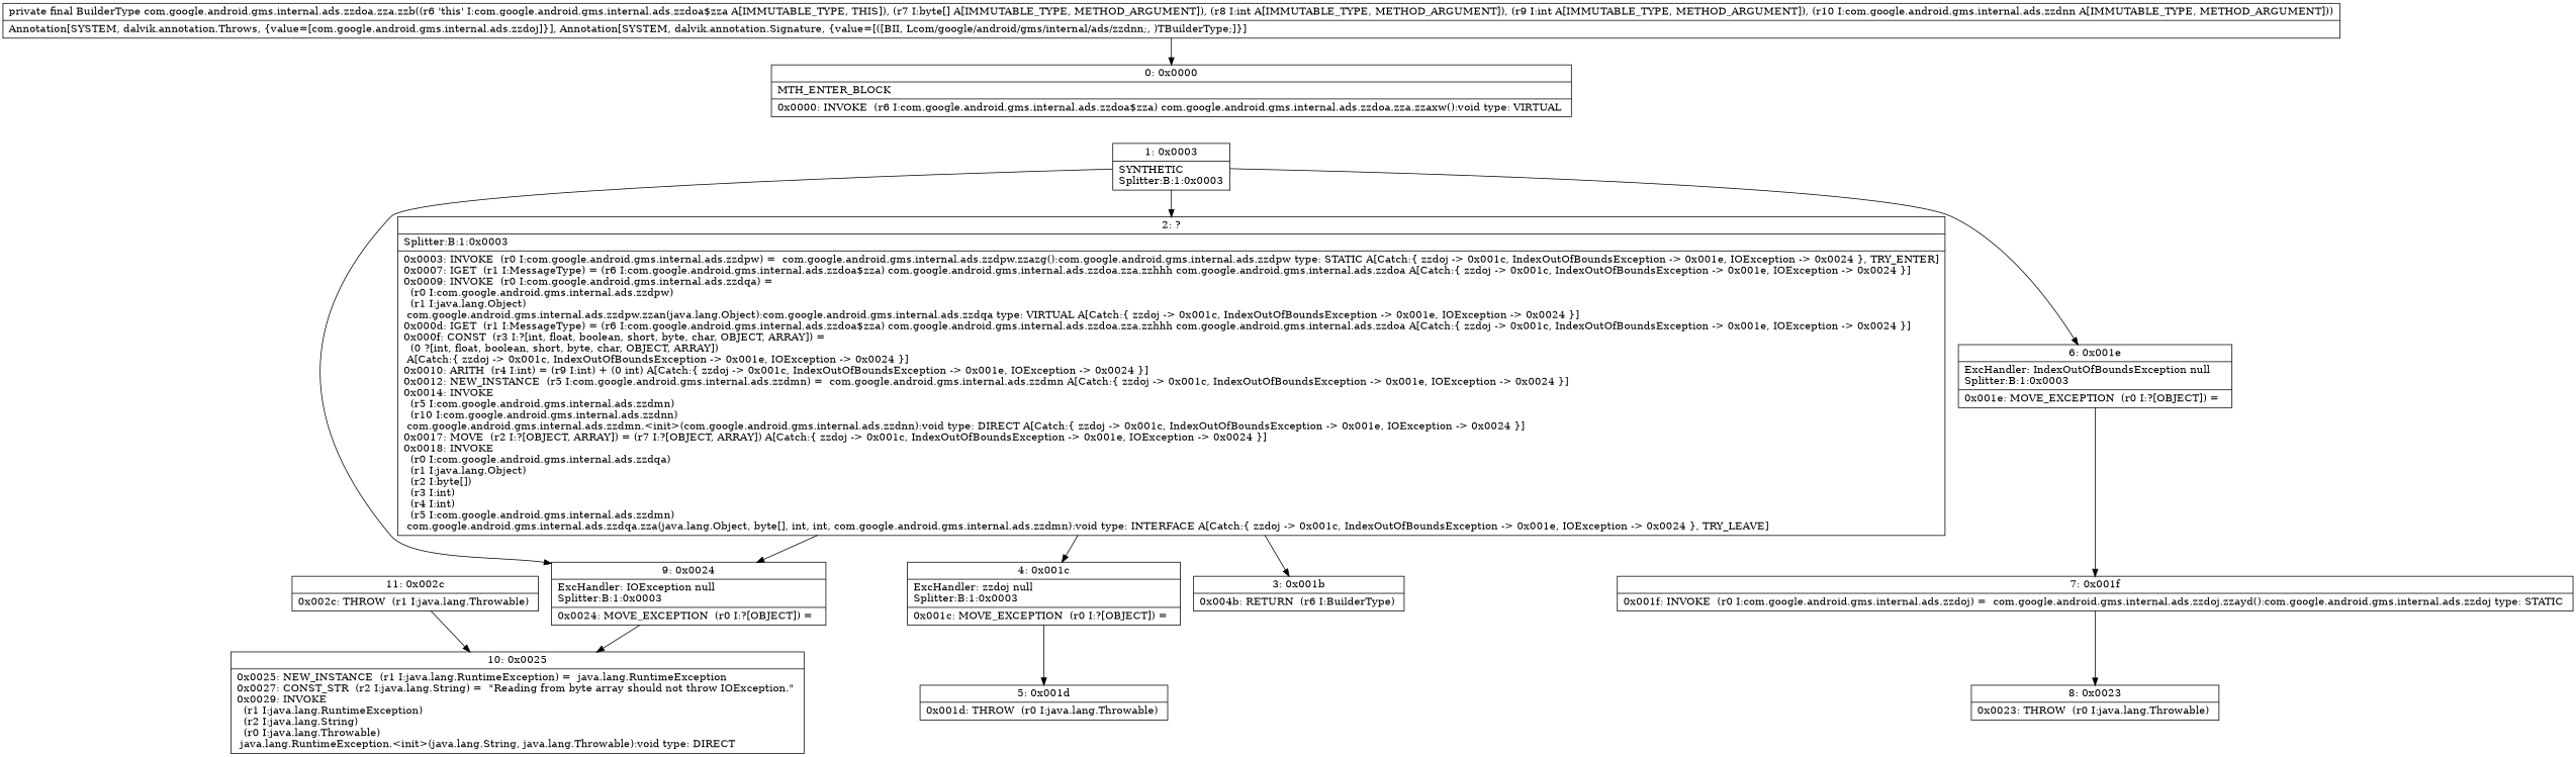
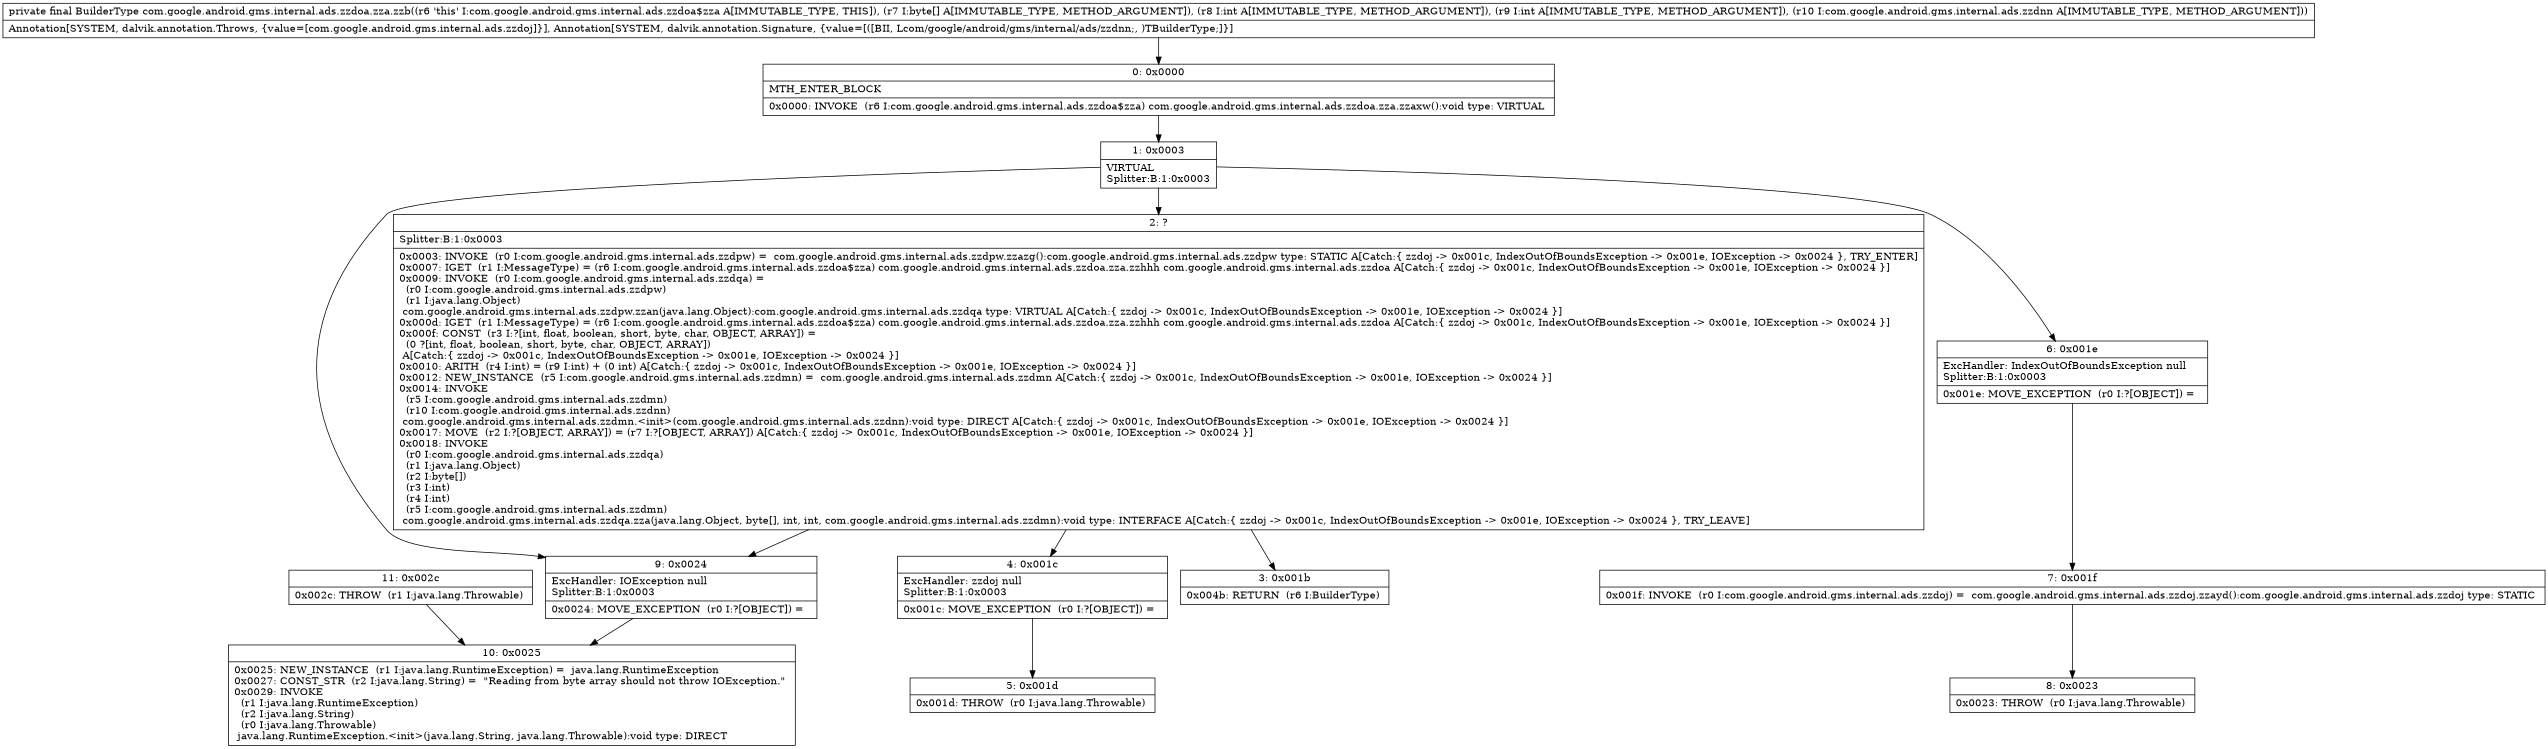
  digraph {
    fontname="DejaVu Serif"
    node [fontname="DejaVu Serif" shape=record]
    edge [fontname="DejaVu Serif"]
    n1 [label="{0\:\ 0x0000|MTH_ENTER_BLOCK\l|0x0000: INVOKE  (r6 I:com.google.android.gms.internal.ads.zzdoa$zza) com.google.android.gms.internal.ads.zzdoa.zza.zzaxw():void type: VIRTUAL \l}"]
-   n2 [label="{1\:\ 0x0003|SYNTHETIC\lSplitter:B:1:0x0003\l}"]
+   n2 [label="{1\:\ 0x0003|VIRTUAL\lSplitter:B:1:0x0003\l}"]
    n3 [label="{2\:\ ?|Splitter:B:1:0x0003\l|0x0003: INVOKE  (r0 I:com.google.android.gms.internal.ads.zzdpw) =  com.google.android.gms.internal.ads.zzdpw.zzazg():com.google.android.gms.internal.ads.zzdpw type: STATIC A[Catch:\{ zzdoj \-\> 0x001c, IndexOutOfBoundsException \-\> 0x001e, IOException \-\> 0x0024 \}, TRY_ENTER]\l0x0007: IGET  (r1 I:MessageType) = (r6 I:com.google.android.gms.internal.ads.zzdoa$zza) com.google.android.gms.internal.ads.zzdoa.zza.zzhhh com.google.android.gms.internal.ads.zzdoa A[Catch:\{ zzdoj \-\> 0x001c, IndexOutOfBoundsException \-\> 0x001e, IOException \-\> 0x0024 \}]\l0x0009: INVOKE  (r0 I:com.google.android.gms.internal.ads.zzdqa) = \l  (r0 I:com.google.android.gms.internal.ads.zzdpw)\l  (r1 I:java.lang.Object)\l com.google.android.gms.internal.ads.zzdpw.zzan(java.lang.Object):com.google.android.gms.internal.ads.zzdqa type: VIRTUAL A[Catch:\{ zzdoj \-\> 0x001c, IndexOutOfBoundsException \-\> 0x001e, IOException \-\> 0x0024 \}]\l0x000d: IGET  (r1 I:MessageType) = (r6 I:com.google.android.gms.internal.ads.zzdoa$zza) com.google.android.gms.internal.ads.zzdoa.zza.zzhhh com.google.android.gms.internal.ads.zzdoa A[Catch:\{ zzdoj \-\> 0x001c, IndexOutOfBoundsException \-\> 0x001e, IOException \-\> 0x0024 \}]\l0x000f: CONST  (r3 I:?[int, float, boolean, short, byte, char, OBJECT, ARRAY]) = \l  (0 ?[int, float, boolean, short, byte, char, OBJECT, ARRAY])\l A[Catch:\{ zzdoj \-\> 0x001c, IndexOutOfBoundsException \-\> 0x001e, IOException \-\> 0x0024 \}]\l0x0010: ARITH  (r4 I:int) = (r9 I:int) + (0 int) A[Catch:\{ zzdoj \-\> 0x001c, IndexOutOfBoundsException \-\> 0x001e, IOException \-\> 0x0024 \}]\l0x0012: NEW_INSTANCE  (r5 I:com.google.android.gms.internal.ads.zzdmn) =  com.google.android.gms.internal.ads.zzdmn A[Catch:\{ zzdoj \-\> 0x001c, IndexOutOfBoundsException \-\> 0x001e, IOException \-\> 0x0024 \}]\l0x0014: INVOKE  \l  (r5 I:com.google.android.gms.internal.ads.zzdmn)\l  (r10 I:com.google.android.gms.internal.ads.zzdnn)\l com.google.android.gms.internal.ads.zzdmn.\<init\>(com.google.android.gms.internal.ads.zzdnn):void type: DIRECT A[Catch:\{ zzdoj \-\> 0x001c, IndexOutOfBoundsException \-\> 0x001e, IOException \-\> 0x0024 \}]\l0x0017: MOVE  (r2 I:?[OBJECT, ARRAY]) = (r7 I:?[OBJECT, ARRAY]) A[Catch:\{ zzdoj \-\> 0x001c, IndexOutOfBoundsException \-\> 0x001e, IOException \-\> 0x0024 \}]\l0x0018: INVOKE  \l  (r0 I:com.google.android.gms.internal.ads.zzdqa)\l  (r1 I:java.lang.Object)\l  (r2 I:byte[])\l  (r3 I:int)\l  (r4 I:int)\l  (r5 I:com.google.android.gms.internal.ads.zzdmn)\l com.google.android.gms.internal.ads.zzdqa.zza(java.lang.Object, byte[], int, int, com.google.android.gms.internal.ads.zzdmn):void type: INTERFACE A[Catch:\{ zzdoj \-\> 0x001c, IndexOutOfBoundsException \-\> 0x001e, IOException \-\> 0x0024 \}, TRY_LEAVE]\l}"]
    n4 [label="{6\:\ 0x001e|ExcHandler: IndexOutOfBoundsException null\lSplitter:B:1:0x0003\l|0x001e: MOVE_EXCEPTION  (r0 I:?[OBJECT]) =  \l}"]
    n5 [label="{9\:\ 0x0024|ExcHandler: IOException null\lSplitter:B:1:0x0003\l|0x0024: MOVE_EXCEPTION  (r0 I:?[OBJECT]) =  \l}"]
    n6 [label="{4\:\ 0x001c|ExcHandler: zzdoj null\lSplitter:B:1:0x0003\l|0x001c: MOVE_EXCEPTION  (r0 I:?[OBJECT]) =  \l}"]
    n7 [label="{3\:\ 0x001b|0x004b: RETURN  (r6 I:BuilderType) \l}"]
    n8 [label="{5\:\ 0x001d|0x001d: THROW  (r0 I:java.lang.Throwable) \l}"]
    n9 [label="{7\:\ 0x001f|0x001f: INVOKE  (r0 I:com.google.android.gms.internal.ads.zzdoj) =  com.google.android.gms.internal.ads.zzdoj.zzayd():com.google.android.gms.internal.ads.zzdoj type: STATIC \l}"]
    n10 [label="{10\:\ 0x0025|0x0025: NEW_INSTANCE  (r1 I:java.lang.RuntimeException) =  java.lang.RuntimeException \l0x0027: CONST_STR  (r2 I:java.lang.String) =  \"Reading from byte array should not throw IOException.\" \l0x0029: INVOKE  \l  (r1 I:java.lang.RuntimeException)\l  (r2 I:java.lang.String)\l  (r0 I:java.lang.Throwable)\l java.lang.RuntimeException.\<init\>(java.lang.String, java.lang.Throwable):void type: DIRECT \l}"]
    n11 [label="{8\:\ 0x0023|0x0023: THROW  (r0 I:java.lang.Throwable) \l}"]
    n12 [label="{11\:\ 0x002c|0x002c: THROW  (r1 I:java.lang.Throwable) \l}"]
    n13 [label="{private final BuilderType com.google.android.gms.internal.ads.zzdoa.zza.zzb((r6 'this' I:com.google.android.gms.internal.ads.zzdoa$zza A[IMMUTABLE_TYPE, THIS]), (r7 I:byte[] A[IMMUTABLE_TYPE, METHOD_ARGUMENT]), (r8 I:int A[IMMUTABLE_TYPE, METHOD_ARGUMENT]), (r9 I:int A[IMMUTABLE_TYPE, METHOD_ARGUMENT]), (r10 I:com.google.android.gms.internal.ads.zzdnn A[IMMUTABLE_TYPE, METHOD_ARGUMENT]))  | Annotation[SYSTEM, dalvik.annotation.Throws, \{value=[com.google.android.gms.internal.ads.zzdoj]\}], Annotation[SYSTEM, dalvik.annotation.Signature, \{value=[([BII, Lcom\/google\/android\/gms\/internal\/ads\/zzdnn;, )TBuilderType;]\}]\l}"]
+   n1 -> n2
    n2 -> n3
    n2 -> n4
    n2 -> n5
    n3 -> n5
    n3 -> n6
    n3 -> n7
    n4 -> n9
    n5 -> n10
    n6 -> n8
    n9 -> n11
    n12 -> n10
    n13 -> n1
  }
